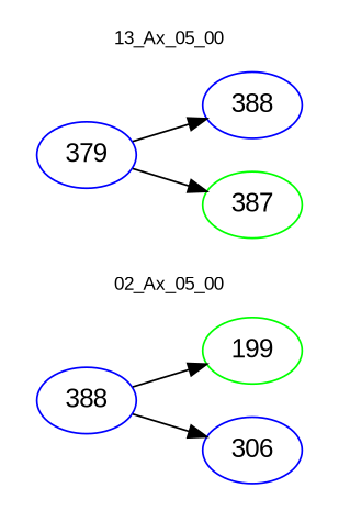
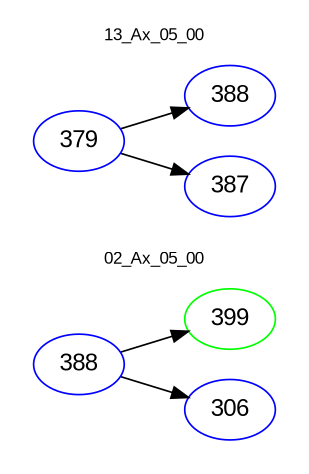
  digraph {
    fontname="Liberation Sans"
    rankdir=LR
    node [color=blue fontname="Liberation Sans"]
    edge [color=black fontname="Liberation Sans"]
    n1 [label=388]
    n2 [label=306]
-   n3 [color=green label=199]
+   n3 [color=green label=399]
    n4 [label=379]
-   n5 [color=green label=387]
+   n5 [label=387]
    n6 [label=388]
    subgraph cluster_1 {
      color=white
      fontsize=10
      label="02_Ax_05_00"
      n1
      n2
      n3
    }
    subgraph cluster_2 {
      color=white
      fontsize=10
      label="13_Ax_05_00"
      n4
      n5
      n6
    }
    n1 -> n2
    n1 -> n3
    n4 -> n5
    n4 -> n6
  }
